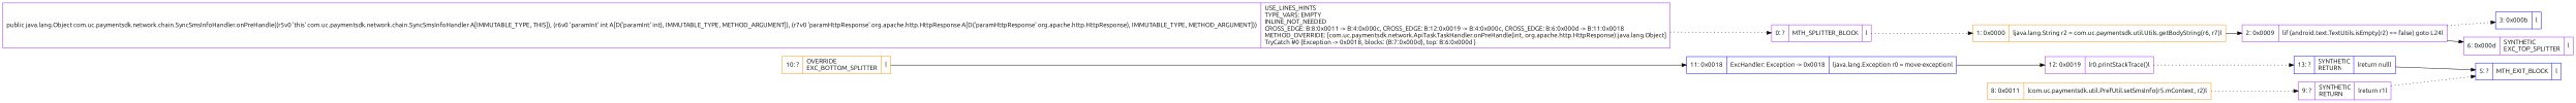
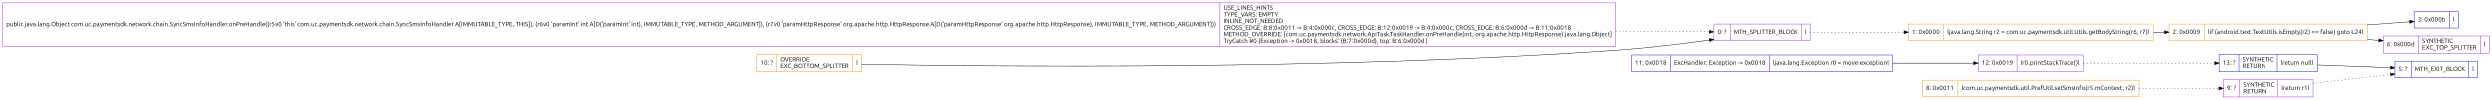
  digraph {
    fontname=Ubuntu
    rankdir=LR
    node [color=purple fontname=Ubuntu shape=record]
    edge [fontname=Ubuntu style=solid]
    n1 [label="{0\:\ ?|MTH_SPLITTER_BLOCK\l|l}"]
    n2 [color=darkorange label="{1\:\ 0x0000|ljava.lang.String r2 = com.uc.paymentsdk.util.Utils.getBodyString(r6, r7)l}"]
-   n3 [label="{2\:\ 0x0009|lif (android.text.TextUtils.isEmpty(r2) == false) goto L24l}"]
+   n3 [color=darkorange label="{2\:\ 0x0009|lif (android.text.TextUtils.isEmpty(r2) == false) goto L24l}"]
    n4 [color=blue label="{3\:\ 0x000b|l}"]
    n5 [label="{6\:\ 0x000d|SYNTHETIC\lEXC_TOP_SPLITTER\l|l}"]
    n6 [color=blue label="{5\:\ ?|MTH_EXIT_BLOCK\l|l}"]
    n7 [color=blue label="{11\:\ 0x0018|ExcHandler: Exception \-\> 0x0018\l|ljava.lang.Exception r0 = move\-exceptionl}"]
    n8 [label="{12\:\ 0x0019|lr0.printStackTrace()l}"]
    n9 [color=darkorange label="{8\:\ 0x0011|lcom.uc.paymentsdk.util.PrefUtil.setSmsInfo(r5.mContext, r2)l}"]
    n10 [label="{9\:\ ?|SYNTHETIC\lRETURN\l|lreturn r1l}"]
    n11 [color=darkorange label="{10\:\ ?|OVERRIDE\lEXC_BOTTOM_SPLITTER\l|l}"]
    n12 [color=blue label="{13\:\ ?|SYNTHETIC\lRETURN\l|lreturn nulll}"]
    n13 [label="{public java.lang.Object com.uc.paymentsdk.network.chain.SyncSmsInfoHandler.onPreHandle((r5v0 'this' com.uc.paymentsdk.network.chain.SyncSmsInfoHandler A[IMMUTABLE_TYPE, THIS]), (r6v0 'paramInt' int A[D('paramInt' int), IMMUTABLE_TYPE, METHOD_ARGUMENT]), (r7v0 'paramHttpResponse' org.apache.http.HttpResponse A[D('paramHttpResponse' org.apache.http.HttpResponse), IMMUTABLE_TYPE, METHOD_ARGUMENT]))  | USE_LINES_HINTS\lTYPE_VARS: EMPTY\lINLINE_NOT_NEEDED\lCROSS_EDGE: B:8:0x0011 \-\> B:4:0x000c, CROSS_EDGE: B:12:0x0019 \-\> B:4:0x000c, CROSS_EDGE: B:6:0x000d \-\> B:11:0x0018\lMETHOD_OVERRIDE: [com.uc.paymentsdk.network.ApiTask.TaskHandler.onPreHandle(int, org.apache.http.HttpResponse):java.lang.Object]\lTryCatch #0 \{Exception \-\> 0x0018, blocks: (B:7:0x000d), top: B:6:0x000d \}\l}"]
    n1 -> n2 [style=dotted]
    n2 -> n3
-   n3 -> n4 [style=dotted]
+   n3 -> n4
    n3 -> n5
    n7 -> n8
    n8 -> n12 [style=dotted]
    n9 -> n10 [style=dotted]
    n10 -> n6 [style=dotted]
-   n11 -> n7
+   n11 -> n1
    n12 -> n6
    n13 -> n1 [style=dotted]
  }
